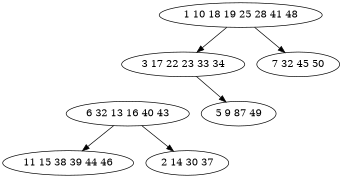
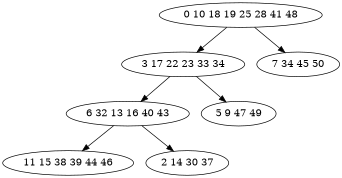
  digraph {
-   n1 [label="1 10 18 19 25 28 41 48"]
+   n1 [label="0 10 18 19 25 28 41 48"]
    n2 [label="3 17 22 23 33 34"]
-   n3 [label="7 32 45 50"]
+   n3 [label="7 34 45 50"]
    n4 [label="6 32 13 16 40 43"]
-   n5 [label="5 9 87 49"]
+   n5 [label="5 9 47 49"]
    n6 [label="11 15 38 39 44 46"]
    n7 [label="2 14 30 37"]
    n1 -> n2
    n1 -> n3
+   n2 -> n4
    n2 -> n5
    n4 -> n6
    n4 -> n7
  }
